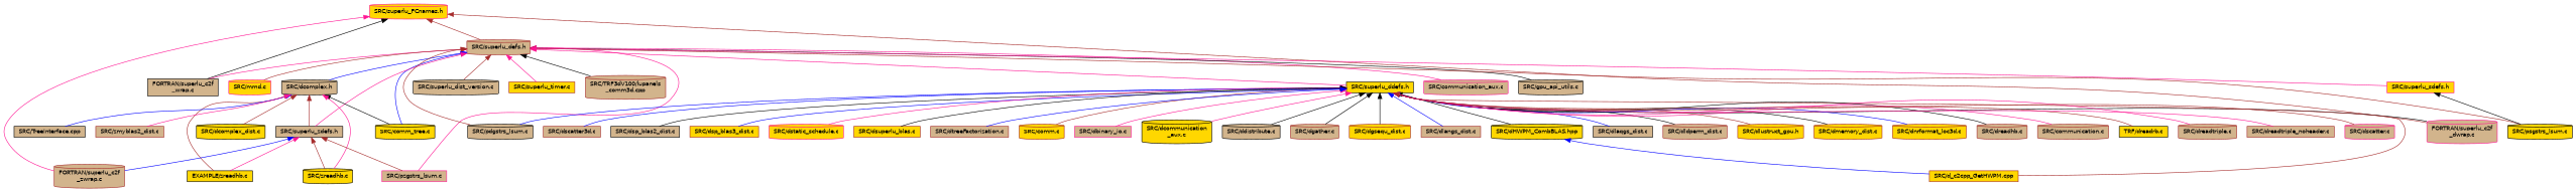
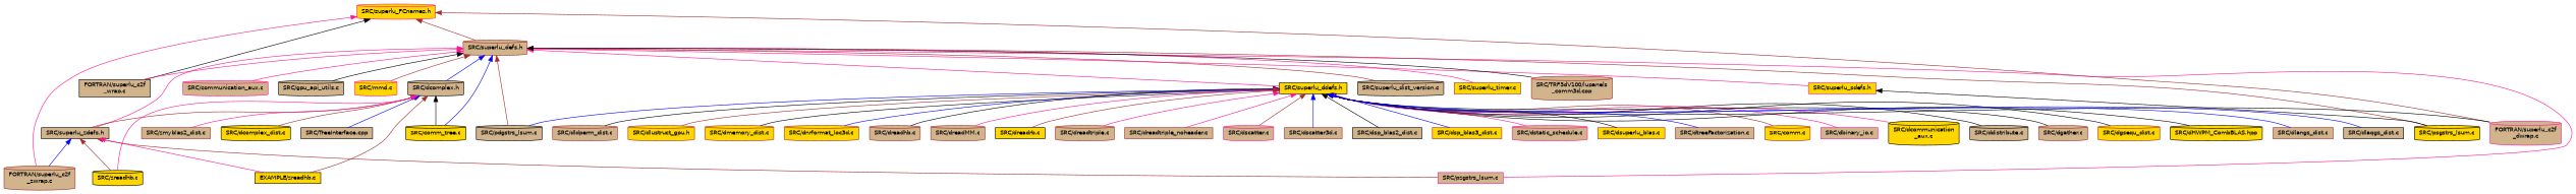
  digraph {
    node [color=brown fillcolor=tan fontname=Helvetica fontsize=10 shape=cylinder style=filled]
    edge [color=deeppink dir=back fontname=Helvetica fontsize=10 labelfontname=Helvetica labelfontsize=10 style=solid]
    n1 [color=deeppink fillcolor=gold fontcolor=black height=0.2 label="SRC/superlu_FCnames.h" width=0.4]
    n2 [height=0.2 label="SRC/superlu_defs.h" width=0.4]
    n3 [height=0.2 label="FORTRAN/superlu_c2f\l_zwrap.c" width=0.4]
    n4 [color=deeppink height=0.2 label="FORTRAN/superlu_c2f\l_dwrap.c" width=0.4]
    n5 [color=black height=0.2 label="FORTRAN/superlu_c2f\l_wrap.c" shape=box width=0.4]
    n6 [color=black fillcolor=gold height=0.2 label="SRC/comm_tree.c" width=0.4]
    n7 [color=deeppink height=0.2 label="SRC/communication_aux.c" width=0.4]
    n8 [color=black height=0.2 label="SRC/dcomplex.h" width=0.4]
    n9 [color=black height=0.2 label="SRC/superlu_zdefs.h" shape=box width=0.4]
    n10 [color=deeppink height=0.2 label="SRC/pzgstrs_lsum.c" shape=box width=0.4]
    n11 [color=black height=0.2 label="SRC/gpu_api_utils.c" width=0.4]
    n12 [color=deeppink fillcolor=gold height=0.2 label="SRC/mmd.c" width=0.4]
    n13 [color=black height=0.2 label="SRC/pdgstrs_lsum.c" width=0.4]
    n14 [color=black fillcolor=gold height=0.2 label="SRC/psgstrs_lsum.c" width=0.4]
    n15 [color=black fillcolor=gold height=0.2 label="SRC/superlu_ddefs.h" shape=box width=0.4]
    n16 [color=black height=0.2 label="SRC/superlu_dist_version.c" width=0.4]
    n17 [color=deeppink fillcolor=gold height=0.2 label="SRC/superlu_sdefs.h" shape=box width=0.4]
    n18 [fillcolor=gold height=0.2 label="SRC/superlu_timer.c" shape=box width=0.4]
    n19 [height=0.2 label="SRC/TRF3dV100/lupanels\l_comm3d.cpp" width=0.4]
    n20 [color=black fillcolor=gold height=0.2 label="SRC/dcomplex_dist.c" width=0.4]
    n21 [color=black fillcolor=gold height=0.2 label="SRC/zreadhb.c" width=0.4]
    n22 [color=black fillcolor=gold height=0.2 label="EXAMPLE/zreadhb.c" shape=box width=0.4]
    n23 [color=black height=0.2 label="SRC/TreeInterface.cpp" shape=box width=0.4]
    n24 [height=0.2 label="SRC/zmyblas2_dist.c" shape=box width=0.4]
    n25 [fillcolor=gold height=0.2 label="SRC/comm.c" width=0.4]
-   n26 [fillcolor=gold height=0.2 label="SRC/d_c2cpp_GetHWPM.cpp" shape=box width=0.4]
    n27 [color=deeppink height=0.2 label="SRC/dbinary_io.c" shape=box width=0.4]
    n28 [color=black fillcolor=gold height=0.2 label="SRC/dcommunication\l_aux.c" width=0.4]
    n29 [color=black height=0.2 label="SRC/ddistribute.c" width=0.4]
    n30 [height=0.2 label="SRC/dgather.c" width=0.4]
    n31 [fillcolor=gold height=0.2 label="SRC/dgsequ_dist.c" width=0.4]
    n32 [color=black fillcolor=gold height=0.2 label="SRC/dHWPM_CombBLAS.hpp" width=0.4]
    n33 [height=0.2 label="SRC/dlangs_dist.c" shape=box width=0.4]
    n34 [color=black height=0.2 label="SRC/dlaqgs_dist.c" shape=box width=0.4]
    n35 [height=0.2 label="SRC/dldperm_dist.c" width=0.4]
    n36 [fillcolor=gold height=0.2 label="SRC/dlustruct_gpu.h" width=0.4]
    n37 [fillcolor=gold height=0.2 label="SRC/dmemory_dist.c" width=0.4]
    n38 [fillcolor=gold height=0.2 label="SRC/dnrformat_loc3d.c" width=0.4]
    n39 [height=0.2 label="SRC/dreadhb.c" width=0.4]
-   n40 [height=0.2 label="SRC/communication.c" width=0.4]
-   n41 [color=black fillcolor=gold height=0.2 label="TRF/dreadrb.c" shape=box width=0.4]
+   n40 [height=0.2 label="SRC/dreadMM.c" width=0.4]
+   n41 [color=black fillcolor=gold height=0.2 label="SRC/dreadrb.c" shape=box width=0.4]
    n42 [height=0.2 label="SRC/dreadtriple.c" width=0.4]
    n43 [height=0.2 label="SRC/dreadtriple_noheader.c" shape=box width=0.4]
    n44 [color=deeppink height=0.2 label="SRC/dscatter.c" width=0.4]
    n45 [height=0.2 label="SRC/dscatter3d.c" shape=box width=0.4]
    n46 [color=black height=0.2 label="SRC/dsp_blas2_dist.c" shape=box width=0.4]
    n47 [fillcolor=gold height=0.2 label="SRC/dsp_blas3_dist.c" shape=box width=0.4]
-   n48 [color=deeppink fillcolor=gold height=0.2 label="SRC/dstatic_schedule.c" width=0.4]
+   n48 [color=deeppink height=0.2 label="SRC/dstatic_schedule.c" width=0.4]
    n49 [fillcolor=gold height=0.2 label="SRC/dsuperlu_blas.c" shape=box width=0.4]
    n50 [height=0.2 label="SRC/dtreeFactorization.c" shape=box width=0.4]
    n1 -> n2 [color=brown]
    n1 -> n3
    n1 -> n4 [color=brown]
    n1 -> n5 [color=black]
    n2 -> n5
    n2 -> n6 [color=blue]
    n2 -> n7
    n2 -> n8 [color=blue]
    n2 -> n9
    n2 -> n10
    n2 -> n11 [color=black]
    n2 -> n12 [color=brown]
    n2 -> n13 [color=brown]
    n2 -> n14 [color=brown]
    n2 -> n15
    n2 -> n16 [color=brown]
    n2 -> n17
    n2 -> n18
    n2 -> n19 [color=black]
    n8 -> n6 [color=black]
    n8 -> n9 [color=brown]
    n8 -> n20 [color=brown]
    n8 -> n21
    n8 -> n22 [color=brown]
    n8 -> n23 [color=blue]
    n8 -> n24
    n9 -> n3 [color=blue]
    n9 -> n10 [color=brown]
    n9 -> n21 [color=brown]
    n9 -> n22
    n15 -> n4 [color=black]
    n15 -> n13 [color=blue]
    n15 -> n25 [color=brown]
-   n15 -> n26 [color=brown]
    n15 -> n27
    n15 -> n28
    n15 -> n29 [color=black]
    n15 -> n30 [color=black]
    n15 -> n31 [color=black]
    n15 -> n32 [color=black]
    n15 -> n33 [color=blue]
    n15 -> n34 [color=blue]
    n15 -> n35 [color=black]
    n15 -> n36 [color=brown]
    n15 -> n37 [color=black]
    n15 -> n38 [color=blue]
    n15 -> n39 [color=black]
    n15 -> n40
    n15 -> n41 [color=brown]
    n15 -> n42
    n15 -> n43
    n15 -> n44 [color=brown]
    n15 -> n45 [color=blue]
    n15 -> n46 [color=black]
    n15 -> n47 [color=blue]
    n15 -> n48
    n15 -> n49 [color=black]
    n15 -> n50 [color=blue]
    n17 -> n14 [color=black]
-   n32 -> n26 [color=blue]
  }
